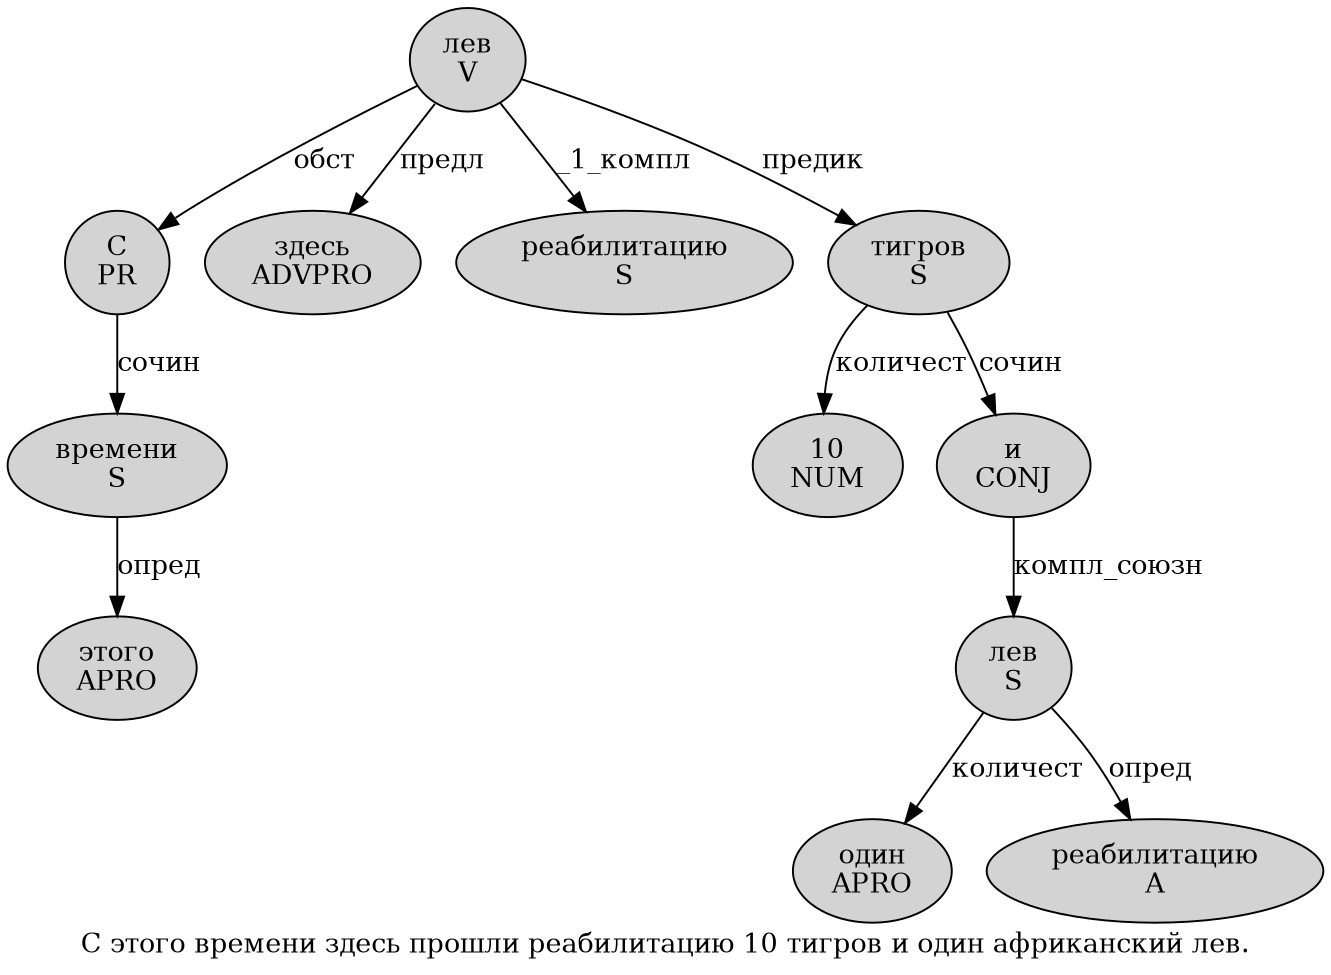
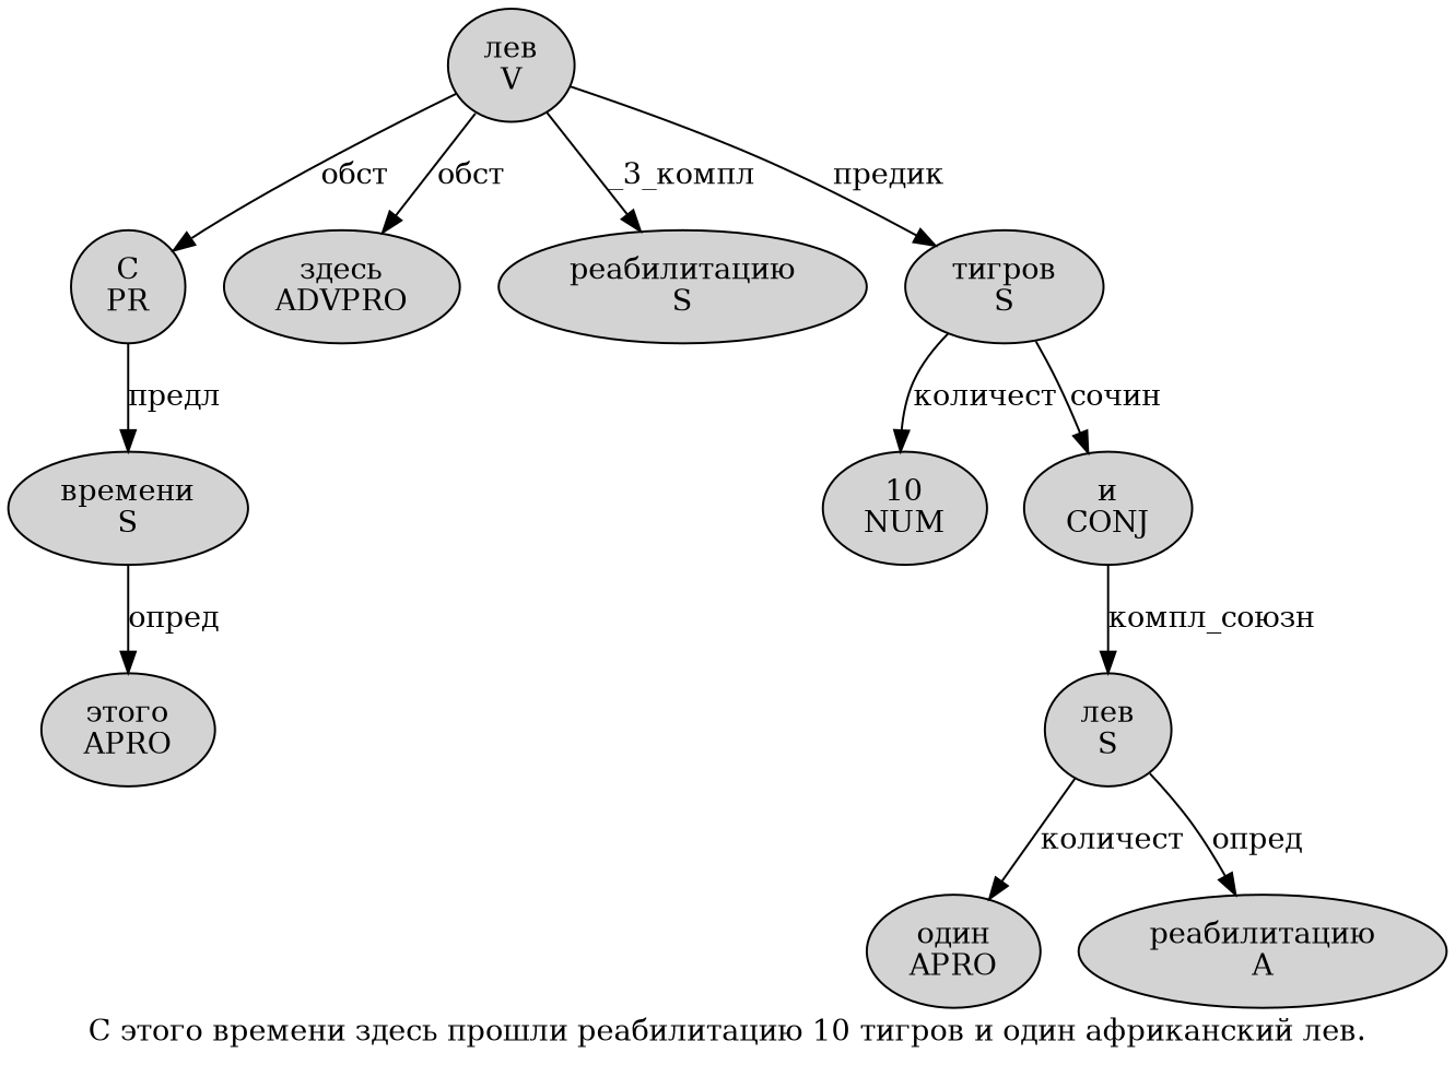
  digraph {
    label="С этого времени здесь прошли реабилитацию 10 тигров и один африканский лев."
    node [fillcolor=lightgray penwidth=1 shape=ellipse style=filled]
    n1 [label="С\nPR"]
    n2 [label="времени\nS"]
    n3 [label="этого\nAPRO"]
    n4 [label="здесь\nADVPRO"]
    n5 [label="лев\nV"]
    n6 [label="реабилитацию\nS"]
    n7 [label="тигров\nS"]
    n8 [label="10\nNUM"]
    n9 [label="и\nCONJ"]
    n10 [label="лев\nS"]
    n11 [label="один\nAPRO"]
    n12 [label="реабилитацию\nA"]
-   n1 -> n2 [label="сочин"]
+   n1 -> n2 [label="предл"]
    n2 -> n3 [label="опред"]
    n5 -> n1 [label="обст"]
-   n5 -> n4 [label="предл"]
-   n5 -> n6 [label="_1_компл"]
+   n5 -> n4 [label="обст"]
+   n5 -> n6 [label="_3_компл"]
    n5 -> n7 [label="предик"]
    n7 -> n8 [label="количест"]
    n7 -> n9 [label="сочин"]
    n9 -> n10 [label="компл_союзн"]
    n10 -> n11 [label="количест"]
    n10 -> n12 [label="опред"]
  }
